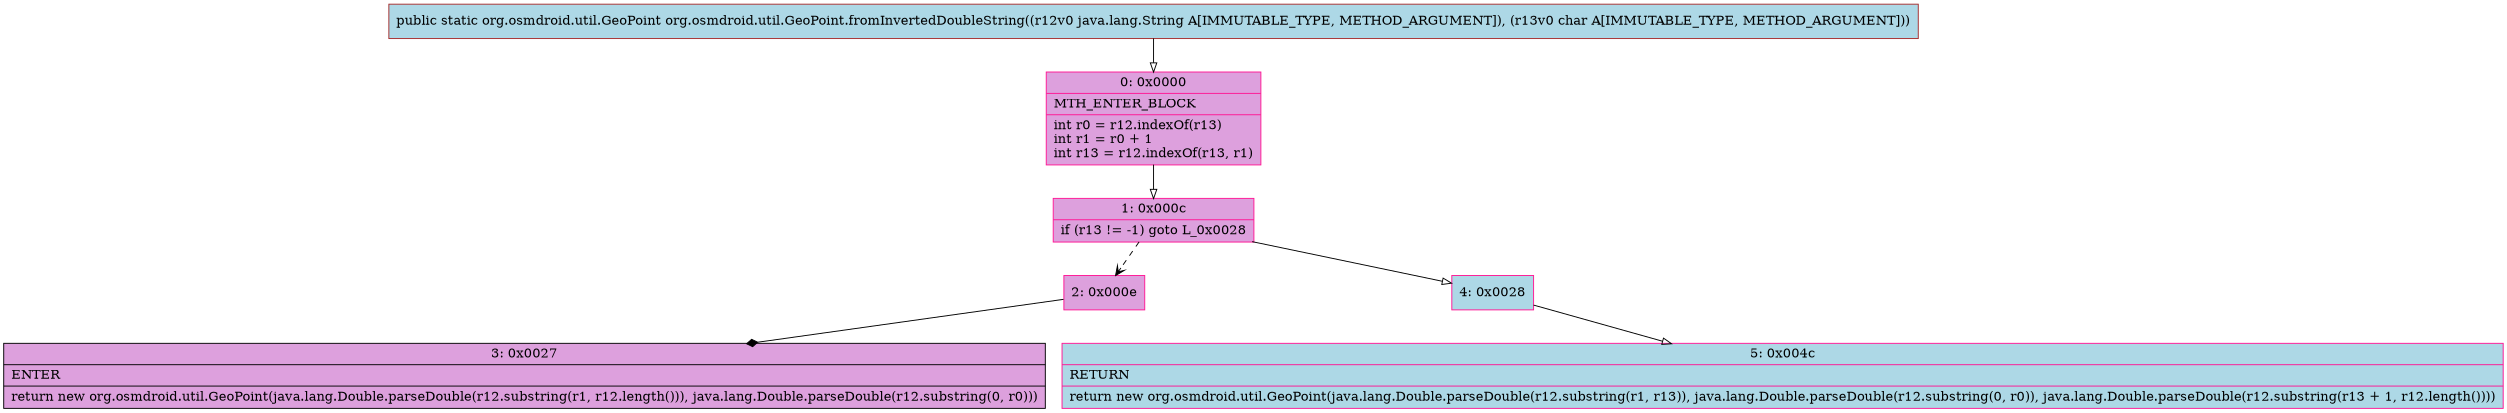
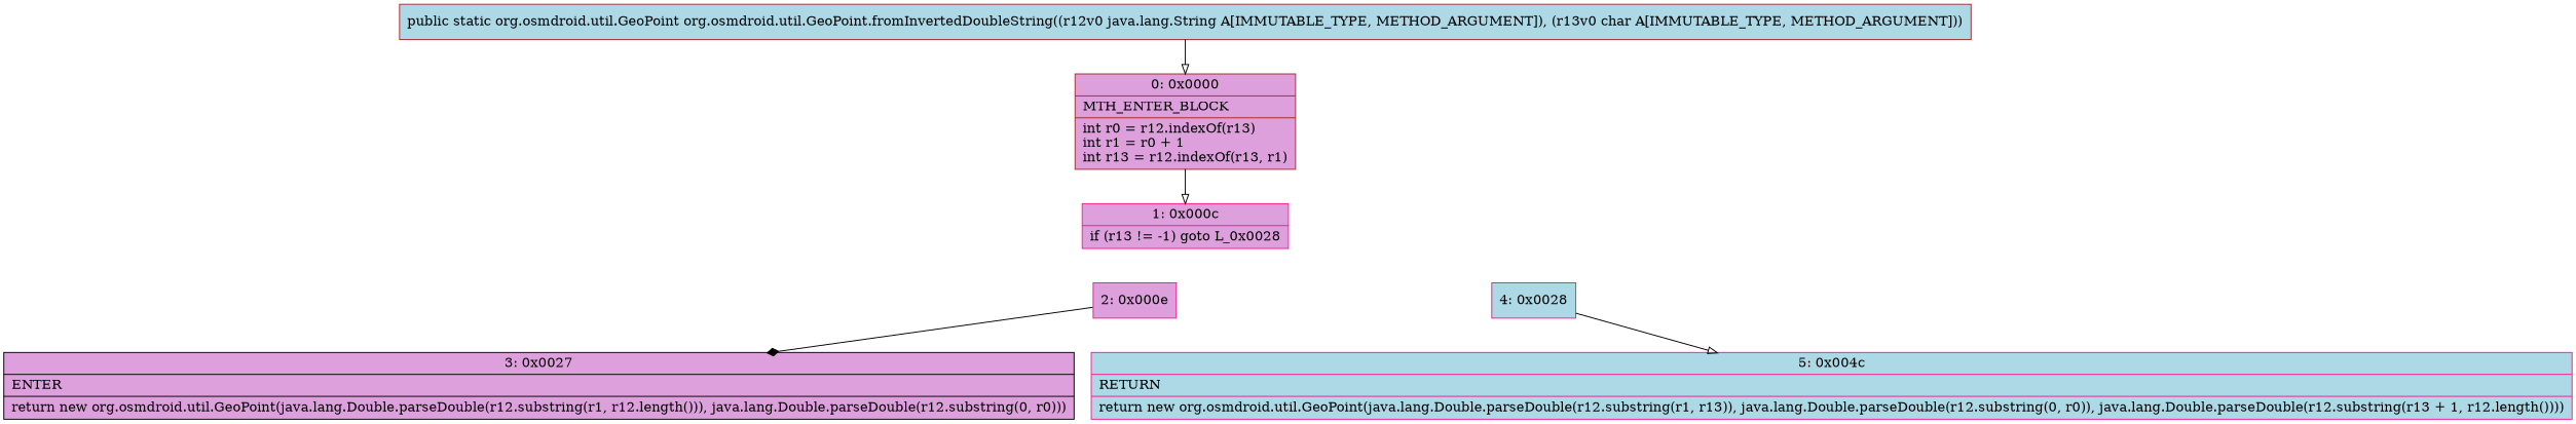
  digraph {
    node [color=deeppink fillcolor=plum shape=record style=filled]
    edge [arrowhead=onormal]
-   n1 [label="{0\:\ 0x0000|MTH_ENTER_BLOCK\l|int r0 = r12.indexOf(r13)\lint r1 = r0 + 1\lint r13 = r12.indexOf(r13, r1)\l}"]
+   n1 [color=brown label="{0\:\ 0x0000|MTH_ENTER_BLOCK\l|int r0 = r12.indexOf(r13)\lint r1 = r0 + 1\lint r13 = r12.indexOf(r13, r1)\l}"]
    n2 [label="{1\:\ 0x000c|if (r13 != \-1) goto L_0x0028\l}"]
    n3 [label="{2\:\ 0x000e}"]
    n4 [fillcolor=lightblue label="{4\:\ 0x0028}"]
    n5 [color=black label="{3\:\ 0x0027|ENTER\l|return new org.osmdroid.util.GeoPoint(java.lang.Double.parseDouble(r12.substring(r1, r12.length())), java.lang.Double.parseDouble(r12.substring(0, r0)))\l}"]
    n6 [fillcolor=lightblue label="{5\:\ 0x004c|RETURN\l|return new org.osmdroid.util.GeoPoint(java.lang.Double.parseDouble(r12.substring(r1, r13)), java.lang.Double.parseDouble(r12.substring(0, r0)), java.lang.Double.parseDouble(r12.substring(r13 + 1, r12.length())))\l}"]
    n7 [color=brown fillcolor=lightblue label="{public static org.osmdroid.util.GeoPoint org.osmdroid.util.GeoPoint.fromInvertedDoubleString((r12v0 java.lang.String A[IMMUTABLE_TYPE, METHOD_ARGUMENT]), (r13v0 char A[IMMUTABLE_TYPE, METHOD_ARGUMENT])) }"]
    n1 -> n2
-   n2 -> n3 [arrowhead=vee style=dashed]
-   n2 -> n4
    n3 -> n5 [arrowhead=diamond]
    n4 -> n6
    n7 -> n1
  }
